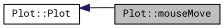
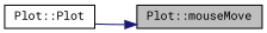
  digraph {
    rankdir=RL
    fontname="Roboto Mono"
    node [color=black fontname="Roboto Mono" fontsize=10 shape=record style=filled]
    n1 [fillcolor=grey75 fontcolor=black height=0.2 label="Plot::mouseMove" width=0.4]
    n2 [fillcolor=white height=0.2 label="Plot::Plot" width=0.4]
-   n2 -> n1 [color=midnightblue dir=back fontname="Roboto Mono" fontsize=10 labelfontname=Helvetica labelfontsize=10 style=solid]
+   n1 -> n2 [color=midnightblue dir=back fontname="Roboto Mono" fontsize=10 labelfontname=Helvetica labelfontsize=10 style=solid]
  }
